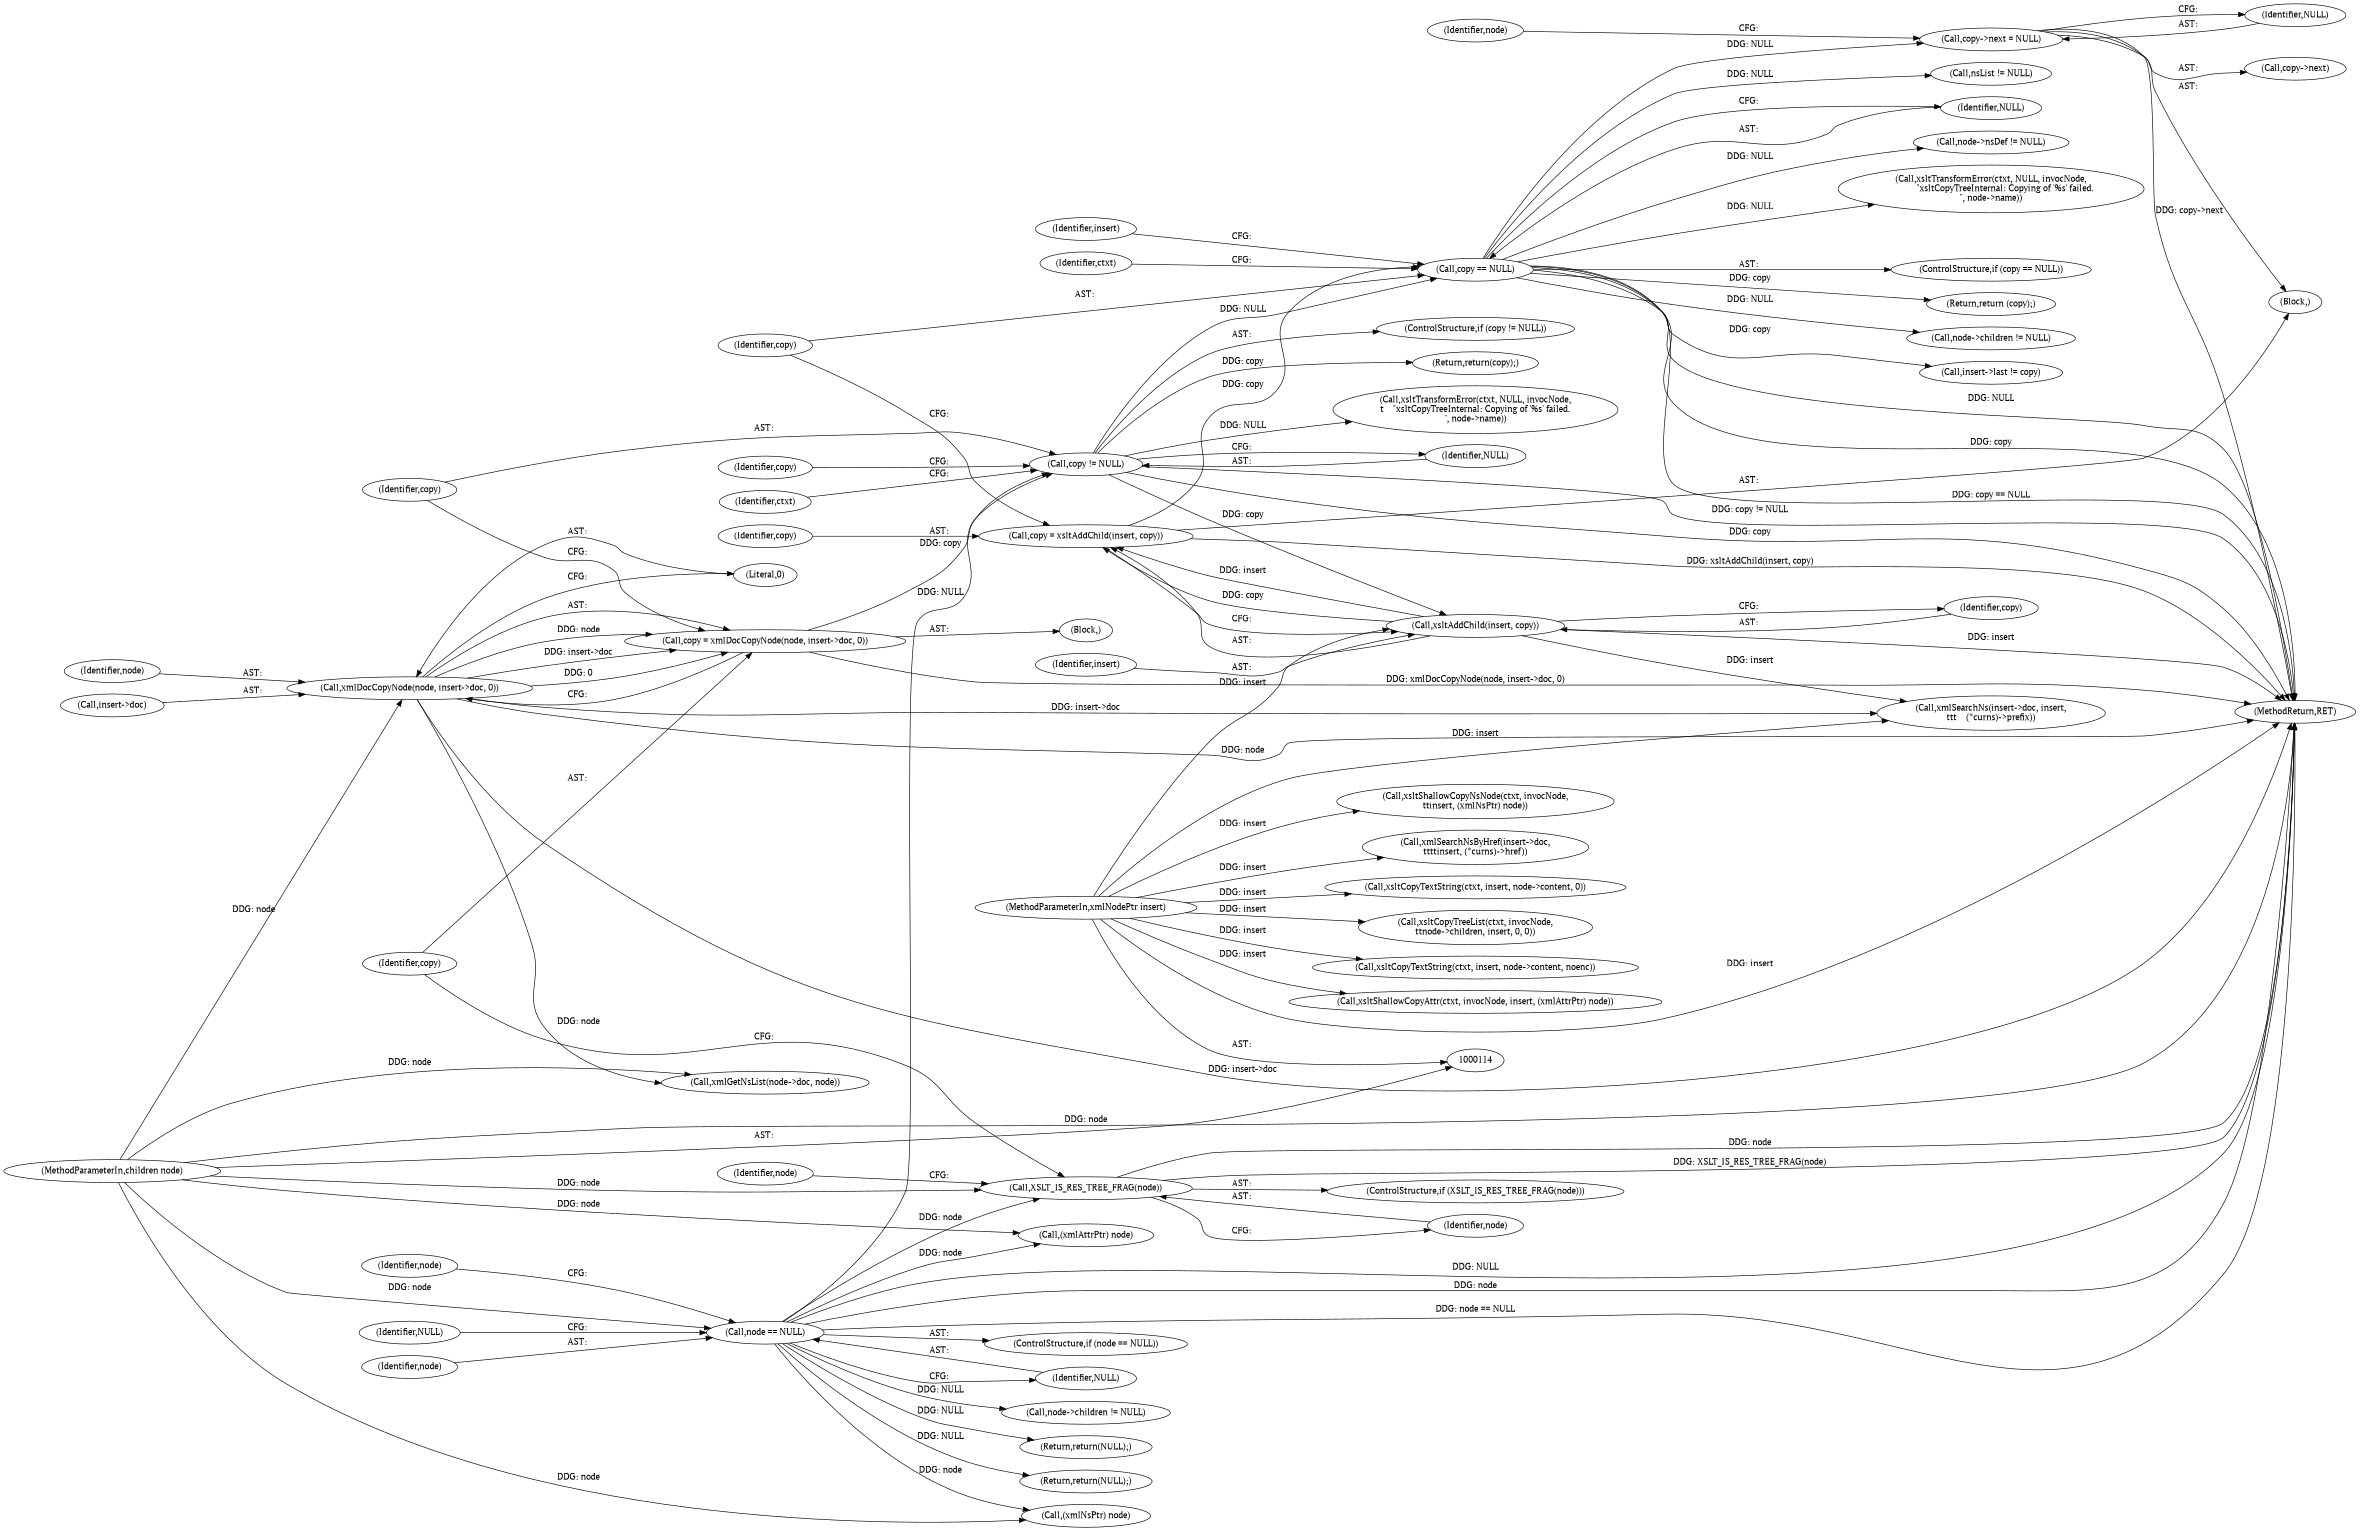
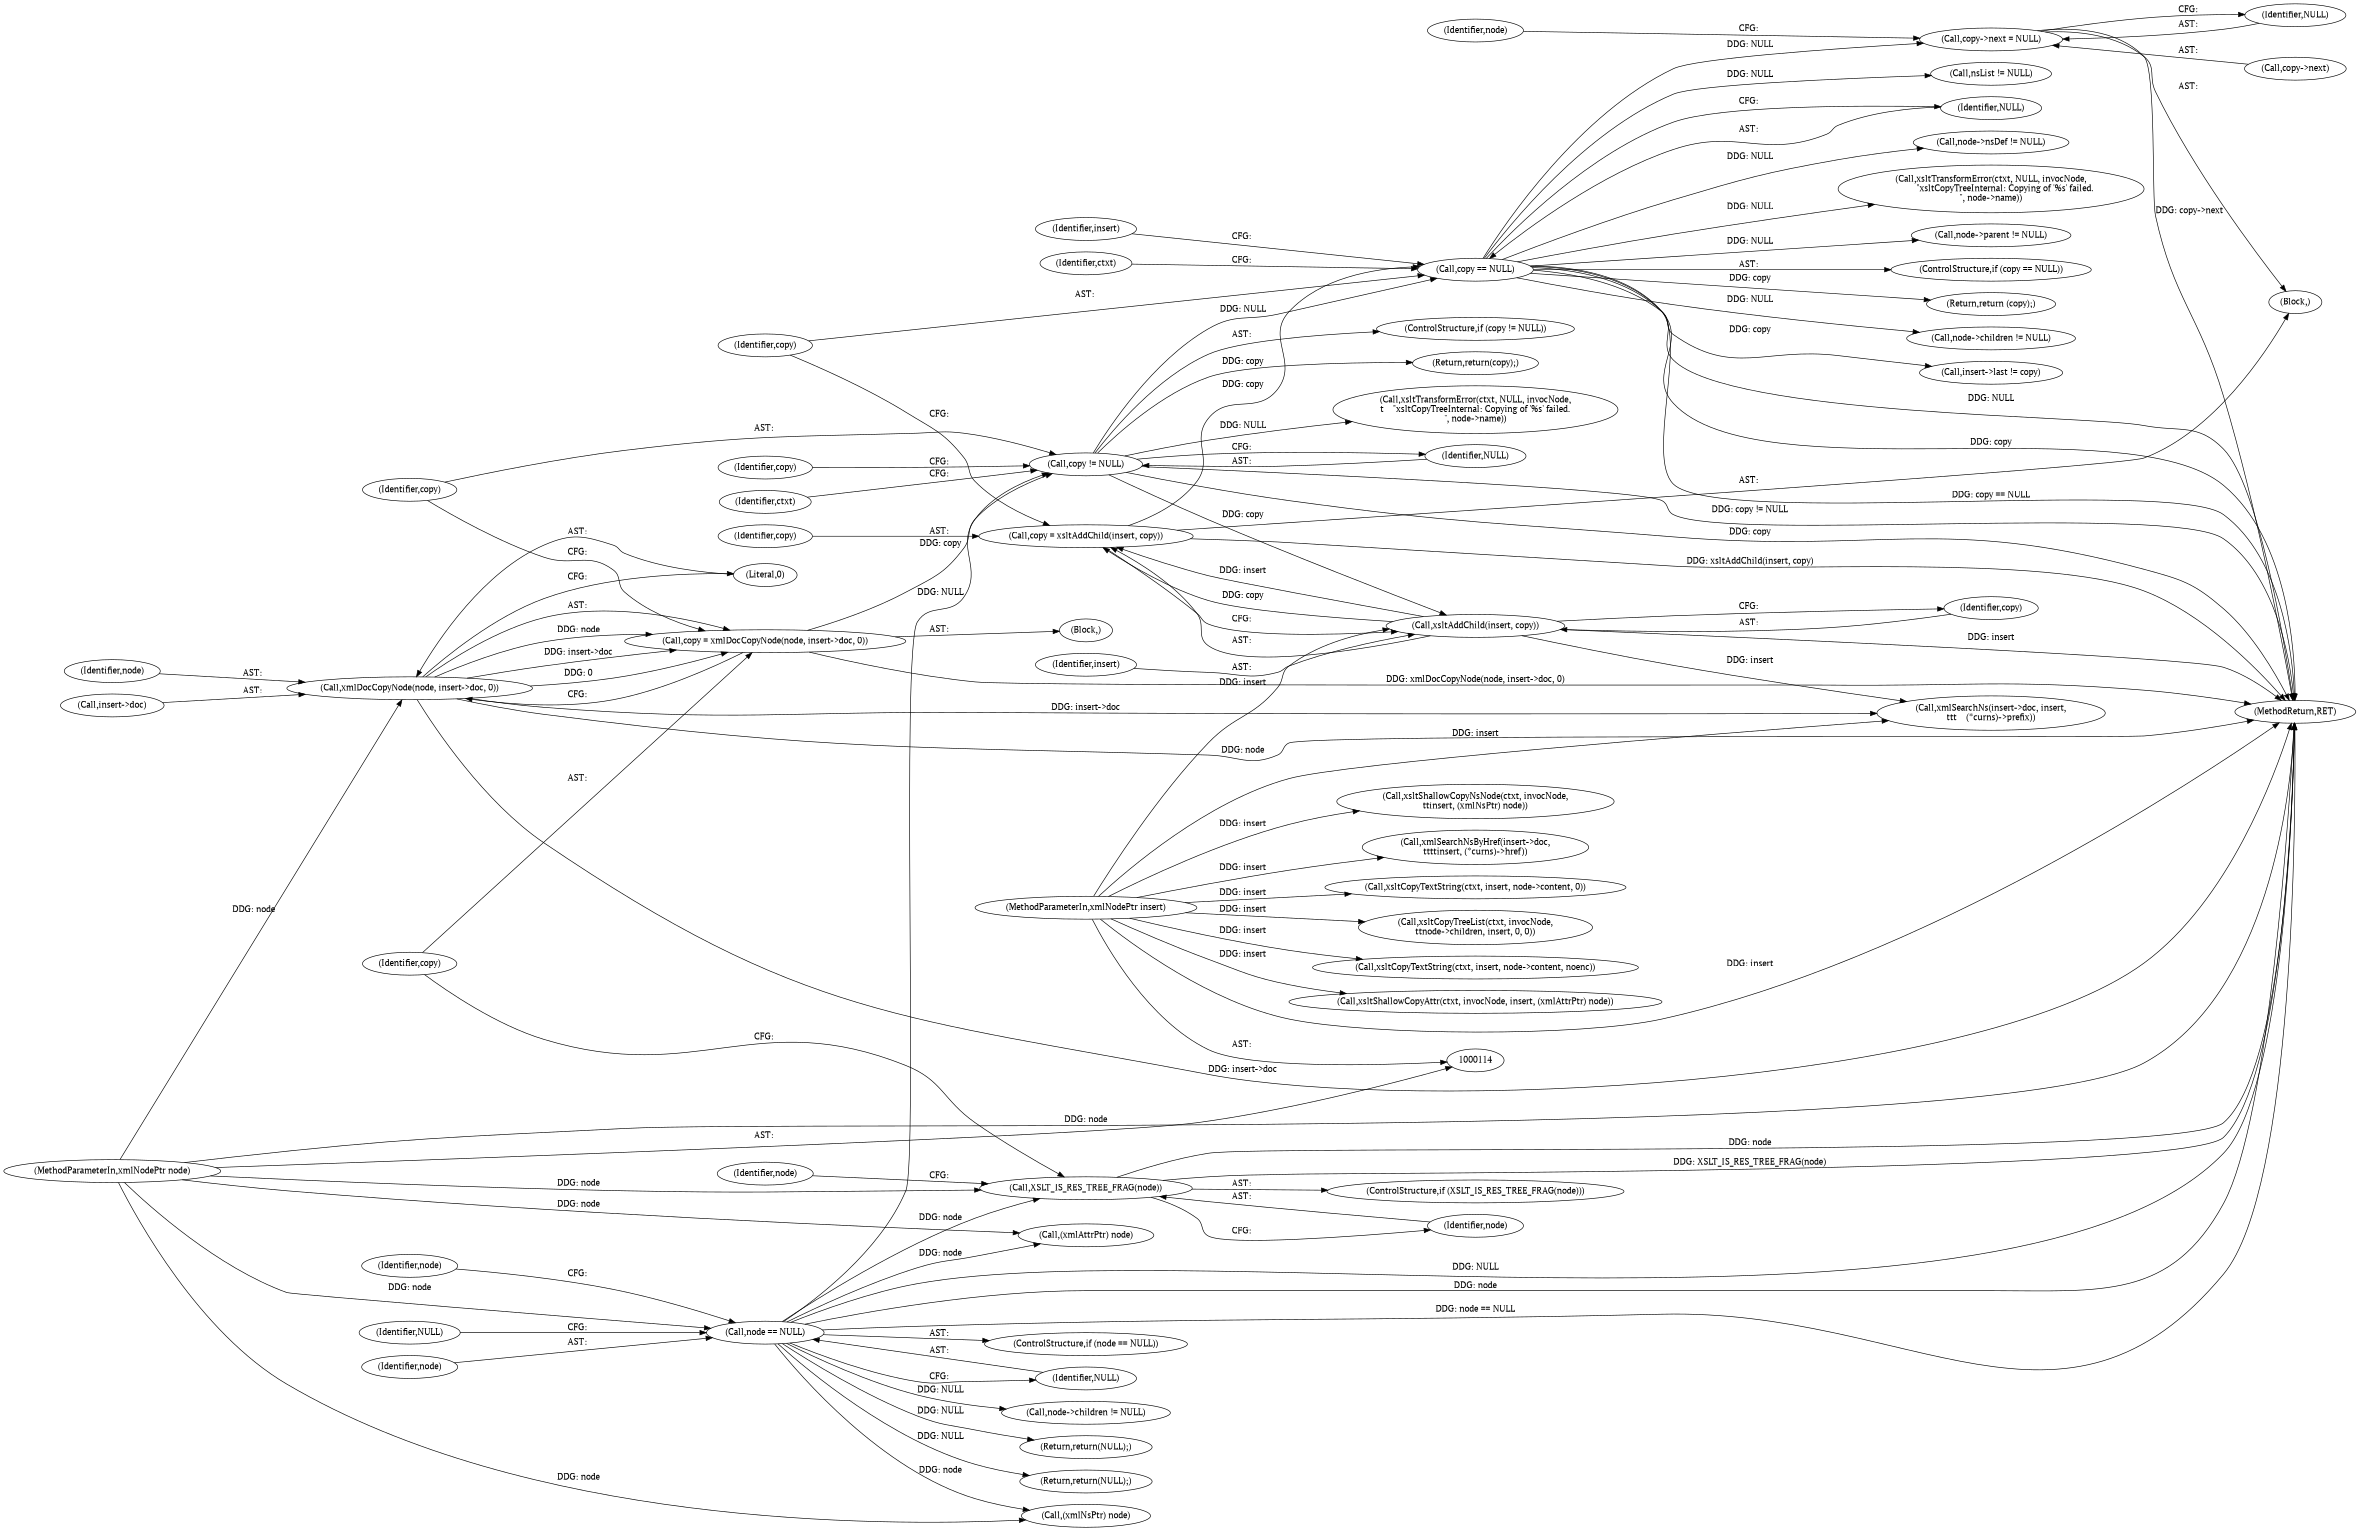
  digraph {
    fontname="PT Serif"
    rankdir=LR
    node [fontname="PT Serif"]
    edge [fontname="PT Serif"]
    n1 [label="(Call,copy->next = NULL)"]
    n2 [label="(Block,)"]
    n3 [label="(MethodReturn,RET)"]
    n4 [label="(Identifier,NULL)"]
    n5 [label="(Call,copy == NULL)"]
    n6 [label="(Return,return (copy);)"]
    n7 [label="(Call,node->children != NULL)"]
    n8 [label="(Call,insert->last != copy)"]
    n9 [label="(Call,nsList != NULL)"]
    n10 [label="(Identifier,NULL)"]
    n11 [label="(Call,node->nsDef != NULL)"]
    n12 [label="(Call,xsltTransformError(ctxt, NULL, invocNode,\n            \"xsltCopyTreeInternal: Copying of '%s' failed.\n\", node->name))"]
+   n13 [label="(Call,node->parent != NULL)"]
    n14 [label="(ControlStructure,if (copy == NULL))"]
    n15 [label="(Call,copy = xsltAddChild(insert, copy))"]
    n16 [label="(Call,xsltAddChild(insert, copy))"]
    n17 [label="(Identifier,copy)"]
    n18 [label="(Call,xmlSearchNs(insert->doc, insert,\n\t\t\t    (*curns)->prefix))"]
    n19 [label="(MethodParameterIn,xmlNodePtr insert)"]
    n20 [label="(Call,xsltShallowCopyNsNode(ctxt, invocNode,\n\t\tinsert, (xmlNsPtr) node))"]
    n21 [label="(Call,xmlSearchNsByHref(insert->doc,\n\t\t\t\tinsert, (*curns)->href))"]
    n22 [label="(Call,xsltCopyTextString(ctxt, insert, node->content, 0))"]
    n23 [label="(Call,xsltCopyTreeList(ctxt, invocNode,\n\t\tnode->children, insert, 0, 0))"]
    n24 [label="(Call,xsltCopyTextString(ctxt, insert, node->content, noenc))"]
    n25 [label="(Call,xsltShallowCopyAttr(ctxt, invocNode, insert, (xmlAttrPtr) node))"]
    1000114
    n27 [label="(Call,copy != NULL)"]
    n28 [label="(Return,return(copy);)"]
    n29 [label="(Call,xsltTransformError(ctxt, NULL, invocNode,\n\t    \"xsltCopyTreeInternal: Copying of '%s' failed.\n\", node->name))"]
    n30 [label="(Identifier,NULL)"]
    n31 [label="(ControlStructure,if (copy != NULL))"]
    n32 [label="(Call,copy = xmlDocCopyNode(node, insert->doc, 0))"]
    n33 [label="(Call,xmlDocCopyNode(node, insert->doc, 0))"]
    n34 [label="(Block,)"]
-   n35 [label="(Call,xmlGetNsList(node->doc, node))"]
    n36 [label="(Literal,0)"]
    n37 [label="(Call,XSLT_IS_RES_TREE_FRAG(node))"]
    n38 [label="(ControlStructure,if (XSLT_IS_RES_TREE_FRAG(node)))"]
    n39 [label="(Identifier,node)"]
    n40 [label="(Call,node == NULL)"]
    n41 [label="(Return,return(NULL);)"]
    n42 [label="(Return,return(NULL);)"]
    n43 [label="(Call,(xmlNsPtr) node)"]
    n44 [label="(ControlStructure,if (node == NULL))"]
    n45 [label="(Call,(xmlAttrPtr) node)"]
    n46 [label="(Call,node->children != NULL)"]
    n47 [label="(Identifier,NULL)"]
-   n48 [label="(MethodParameterIn,children node)"]
+   n48 [label="(MethodParameterIn,xmlNodePtr node)"]
    n49 [label="(Identifier,copy)"]
    n50 [label="(Identifier,copy)"]
    n51 [label="(Identifier,node)"]
    n52 [label="(Identifier,insert)"]
    n53 [label="(Identifier,ctxt)"]
    n54 [label="(Identifier,copy)"]
    n55 [label="(Identifier,NULL)"]
    n56 [label="(Identifier,ctxt)"]
    n57 [label="(Identifier,copy)"]
    n58 [label="(Identifier,node)"]
    n59 [label="(Call,copy->next)"]
    n60 [label="(Identifier,node)"]
    n61 [label="(Identifier,node)"]
    n62 [label="(Identifier,node)"]
    n63 [label="(Identifier,insert)"]
    n64 [label="(Identifier,copy)"]
    n65 [label="(Call,insert->doc)"]
    n1 -> n2 [label="AST: "]
    n1 -> n3 [label="DDG: copy->next"]
    n1 -> n4 [label="CFG: "]
    n4 -> n1 [label="AST: "]
    n5 -> n1 [label="DDG: NULL"]
    n5 -> n3 [label="DDG: NULL"]
    n5 -> n3 [label="DDG: copy"]
    n5 -> n3 [label="DDG: copy == NULL"]
    n5 -> n6 [label="DDG: copy"]
    n5 -> n7 [label="DDG: NULL"]
    n5 -> n8 [label="DDG: copy"]
    n5 -> n9 [label="DDG: NULL"]
    n5 -> n10 [label="CFG: "]
    n5 -> n11 [label="DDG: NULL"]
    n5 -> n12 [label="DDG: NULL"]
+   n5 -> n13 [label="DDG: NULL"]
    n5 -> n14 [label="AST: "]
    n10 -> n5 [label="AST: "]
    n15 -> n2 [label="AST: "]
    n15 -> n3 [label="DDG: xsltAddChild(insert, copy)"]
    n15 -> n5 [label="DDG: copy"]
    n15 -> n16 [label="CFG: "]
    n16 -> n3 [label="DDG: insert"]
    n16 -> n15 [label="AST: "]
    n16 -> n15 [label="DDG: insert"]
    n16 -> n15 [label="DDG: copy"]
    n16 -> n17 [label="CFG: "]
    n16 -> n18 [label="DDG: insert"]
    n17 -> n16 [label="AST: "]
    n19 -> n3 [label="DDG: insert"]
    n19 -> n16 [label="DDG: insert"]
    n19 -> n18 [label="DDG: insert"]
    n19 -> n20 [label="DDG: insert"]
    n19 -> n21 [label="DDG: insert"]
    n19 -> n22 [label="DDG: insert"]
    n19 -> n23 [label="DDG: insert"]
    n19 -> n24 [label="DDG: insert"]
    n19 -> n25 [label="DDG: insert"]
    n19 -> 1000114 [label="AST: "]
    n27 -> n3 [label="DDG: copy != NULL"]
    n27 -> n3 [label="DDG: copy"]
    n27 -> n5 [label="DDG: NULL"]
    n27 -> n16 [label="DDG: copy"]
    n27 -> n28 [label="DDG: copy"]
    n27 -> n29 [label="DDG: NULL"]
    n27 -> n30 [label="CFG: "]
    n27 -> n31 [label="AST: "]
    n30 -> n27 [label="AST: "]
    n32 -> n3 [label="DDG: xmlDocCopyNode(node, insert->doc, 0)"]
    n32 -> n27 [label="DDG: copy"]
    n32 -> n33 [label="CFG: "]
    n32 -> n34 [label="AST: "]
    n33 -> n3 [label="DDG: node"]
    n33 -> n3 [label="DDG: insert->doc"]
    n33 -> n18 [label="DDG: insert->doc"]
    n33 -> n32 [label="AST: "]
    n33 -> n32 [label="DDG: node"]
    n33 -> n32 [label="DDG: insert->doc"]
    n33 -> n32 [label="DDG: 0"]
-   n33 -> n35 [label="DDG: node"]
    n33 -> n36 [label="CFG: "]
    n36 -> n33 [label="AST: "]
    n37 -> n3 [label="DDG: node"]
    n37 -> n3 [label="DDG: XSLT_IS_RES_TREE_FRAG(node)"]
    n37 -> n38 [label="AST: "]
    n37 -> n39 [label="CFG: "]
    n39 -> n37 [label="AST: "]
    n40 -> n3 [label="DDG: NULL"]
    n40 -> n3 [label="DDG: node"]
    n40 -> n3 [label="DDG: node == NULL"]
    n40 -> n27 [label="DDG: NULL"]
    n40 -> n37 [label="DDG: node"]
    n40 -> n41 [label="DDG: NULL"]
    n40 -> n42 [label="DDG: NULL"]
    n40 -> n43 [label="DDG: node"]
    n40 -> n44 [label="AST: "]
    n40 -> n45 [label="DDG: node"]
    n40 -> n46 [label="DDG: NULL"]
    n40 -> n47 [label="CFG: "]
    n47 -> n40 [label="AST: "]
    n48 -> n3 [label="DDG: node"]
    n48 -> 1000114 [label="AST: "]
    n48 -> n33 [label="DDG: node"]
-   n48 -> n35 [label="DDG: node"]
    n48 -> n37 [label="DDG: node"]
    n48 -> n40 [label="DDG: node"]
    n48 -> n43 [label="DDG: node"]
    n48 -> n45 [label="DDG: node"]
    n49 -> n15 [label="AST: "]
    n50 -> n27 [label="AST: "]
    n50 -> n32 [label="CFG: "]
    n51 -> n1 [label="CFG: "]
    n52 -> n5 [label="CFG: "]
    n53 -> n5 [label="CFG: "]
    n54 -> n27 [label="CFG: "]
    n55 -> n40 [label="CFG: "]
    n56 -> n27 [label="CFG: "]
    n57 -> n5 [label="AST: "]
    n57 -> n15 [label="CFG: "]
    n58 -> n40 [label="AST: "]
-   n1 -> n59 [label="AST: "]
+   n59 -> n1 [label="AST: "]
    n60 -> n40 [label="CFG: "]
    n61 -> n37 [label="CFG: "]
    n62 -> n33 [label="AST: "]
    n63 -> n16 [label="AST: "]
    n64 -> n32 [label="AST: "]
    n64 -> n37 [label="CFG: "]
    n65 -> n33 [label="AST: "]
  }
